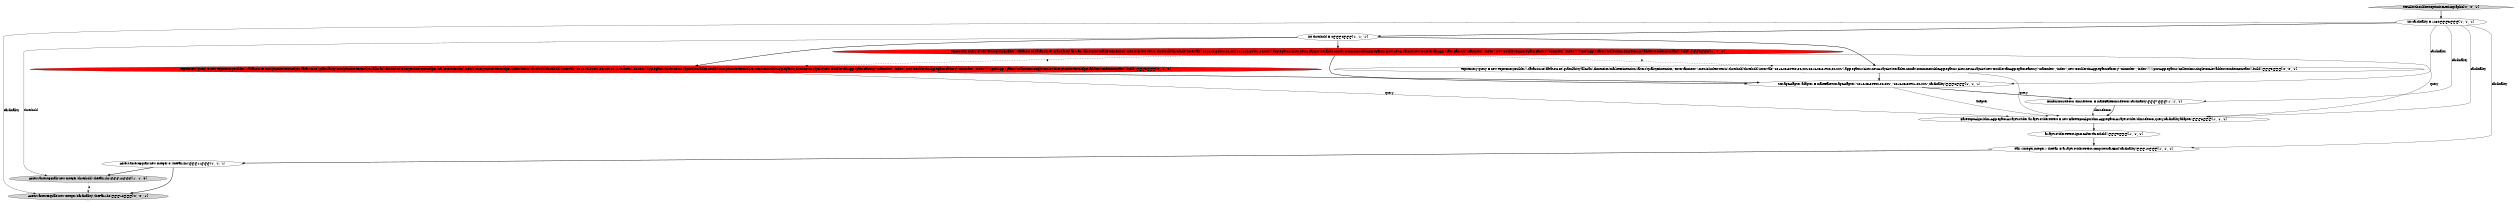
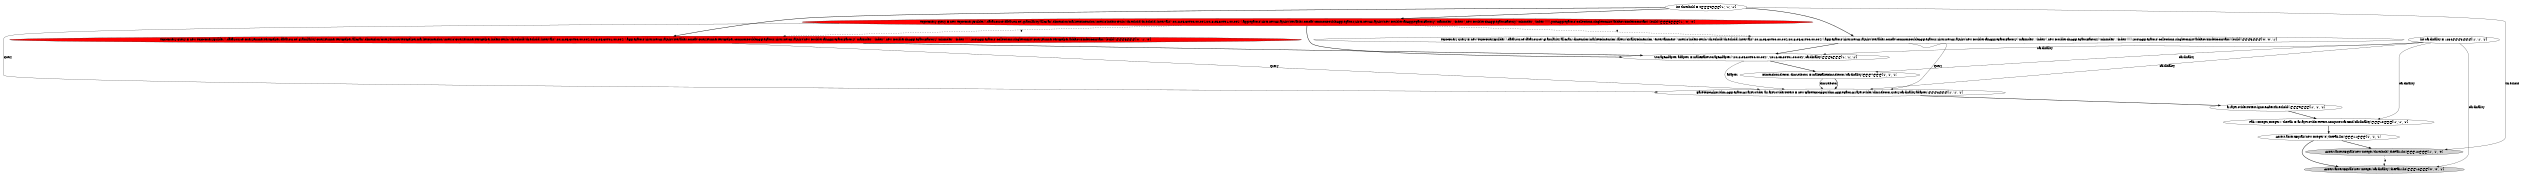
  digraph {
    node [fillcolor=white shape=ellipse style=filled]
    edge [style=bold]
    n1 [label="BaseTopNAlgorithm.AggregatorArrayProvider arrayProviderToTest = new BaseTopNAlgorithm.AggregatorArrayProvider(dimSelector,query,cardinality,adapter)@@@8@@@['1', '1', '1']"]
    n2 [label="arrayProviderToTest.ignoreAfterThreshold()@@@9@@@['1', '1', '1']"]
    n3 [label="Pair<Integer,Integer> thePair = arrayProviderToTest.computeStartEnd(cardinality)@@@10@@@['1', '1', '1']"]
    n4 [label="int cardinality = 1234@@@3@@@['1', '1', '1']"]
    n5 [label="StorageAdapter adapter = makeFakeStorageAdapter(\"2018-05-30T00:00:00Z\",\"2018-05-30T01:00:00Z\",cardinality)@@@6@@@['1', '1', '1']"]
    n6 [fillcolor=lightgray label="Assert.assertEquals(new Integer(cardinality),thePair.rhs)@@@12@@@['0', '0', '1']"]
    n7 [label="int threshold = 4@@@4@@@['1', '1', '1']"]
    n8 [label="DimensionSelector dimSelector = makeFakeDimSelector(cardinality)@@@7@@@['1', '1', '1']"]
    n9 [fillcolor=red label="TopNQuery query = new TopNQueryBuilder().dataSource(QueryRunnerTestHelper.dataSource).granularity(QueryRunnerTestHelper.allGran).dimension(QueryRunnerTestHelper.marketDimension).metric(QueryRunnerTestHelper.indexMetric).threshold(threshold).intervals(\"2018-05-30T00:00:00Z/2018-05-30T01:00:00Z\").aggregators(Lists.newArrayList(Iterables.concat(QueryRunnerTestHelper.commonDoubleAggregators,Lists.newArrayList(new DoubleMaxAggregatorFactory(\"maxIndex\",\"index\"),new DoubleMinAggregatorFactory(\"minIndex\",\"index\"))))).postAggregators(Collections.singletonList(QueryRunnerTestHelper.addRowsIndexConstant)).build()@@@5@@@['0', '1', '0']"]
    n10 [label="Assert.assertEquals(new Integer(0),thePair.lhs)@@@11@@@['1', '1', '1']"]
    n11 [fillcolor=lightgray label="Assert.assertEquals(new Integer(threshold),thePair.rhs)@@@12@@@['1', '1', '0']"]
-   n12 [fillcolor=lightgray label="testAlsoShouldNotOptimizeLexicographic['0', '0', '1']" shape=diamond]
    n13 [fillcolor=red label="TopNQuery query = new TopNQueryBuilder().dataSource(dataSource).granularity(allGran).dimension(marketDimension).metric(indexMetric).threshold(threshold).intervals(\"2018-05-30T00:00:00Z/2018-05-30T01:00:00Z\").aggregators(Lists.newArrayList(Iterables.concat(commonDoubleAggregators,Lists.newArrayList(new DoubleMaxAggregatorFactory(\"maxIndex\",\"index\"),new DoubleMinAggregatorFactory(\"minIndex\",\"index\"))))).postAggregators(Collections.singletonList(addRowsIndexConstant)).build()@@@5@@@['1', '0', '0']"]
    n14 [label="TopNQuery query = new TopNQueryBuilder().dataSource(dataSource).granularity(allGran).dimension(marketDimension).filters(qualityDimension,\"entertainment\").metric(indexMetric).threshold(threshold).intervals(\"2018-05-30T00:00:00Z/2018-05-31T00:00:00Z\").aggregators(Lists.newArrayList(Iterables.concat(commonDoubleAggregators,Lists.newArrayList(new DoubleMaxAggregatorFactory(\"maxIndex\",\"index\"),new DoubleMinAggregatorFactory(\"minIndex\",\"index\"))))).postAggregators(Collections.singletonList(addRowsIndexConstant)).build()@@@5@@@['0', '0', '1']"]
    n1 -> n2
    n2 -> n3
    n3 -> n10
    n4 -> n1 [label=cardinality style=solid]
    n4 -> n3 [label=cardinality style=solid]
    n4 -> n5 [label=cardinality style=solid]
    n4 -> n6 [label=cardinality style=solid]
-   n4 -> n7
    n4 -> n8 [label=cardinality style=solid]
    n5 -> n1 [label=adapter style=solid]
    n5 -> n8
    n7 -> n9
    n7 -> n11 [label=threshold style=solid]
    n7 -> n13
    n7 -> n14
    n8 -> n1 [label=dimSelector style=solid]
    n8 -> n1
    n9 -> n1 [label=query style=solid]
    n9 -> n5
    n10 -> n6
    n10 -> n11
    n11 -> n6 [label=0 style=dashed]
-   n12 -> n4
    n13 -> n1 [label=query style=solid]
    n13 -> n5
    n13 -> n9 [label=0 style=dashed]
    n13 -> n14 [label=0 style=dashed]
    n14 -> n1 [label=query style=solid]
    n14 -> n5
  }
